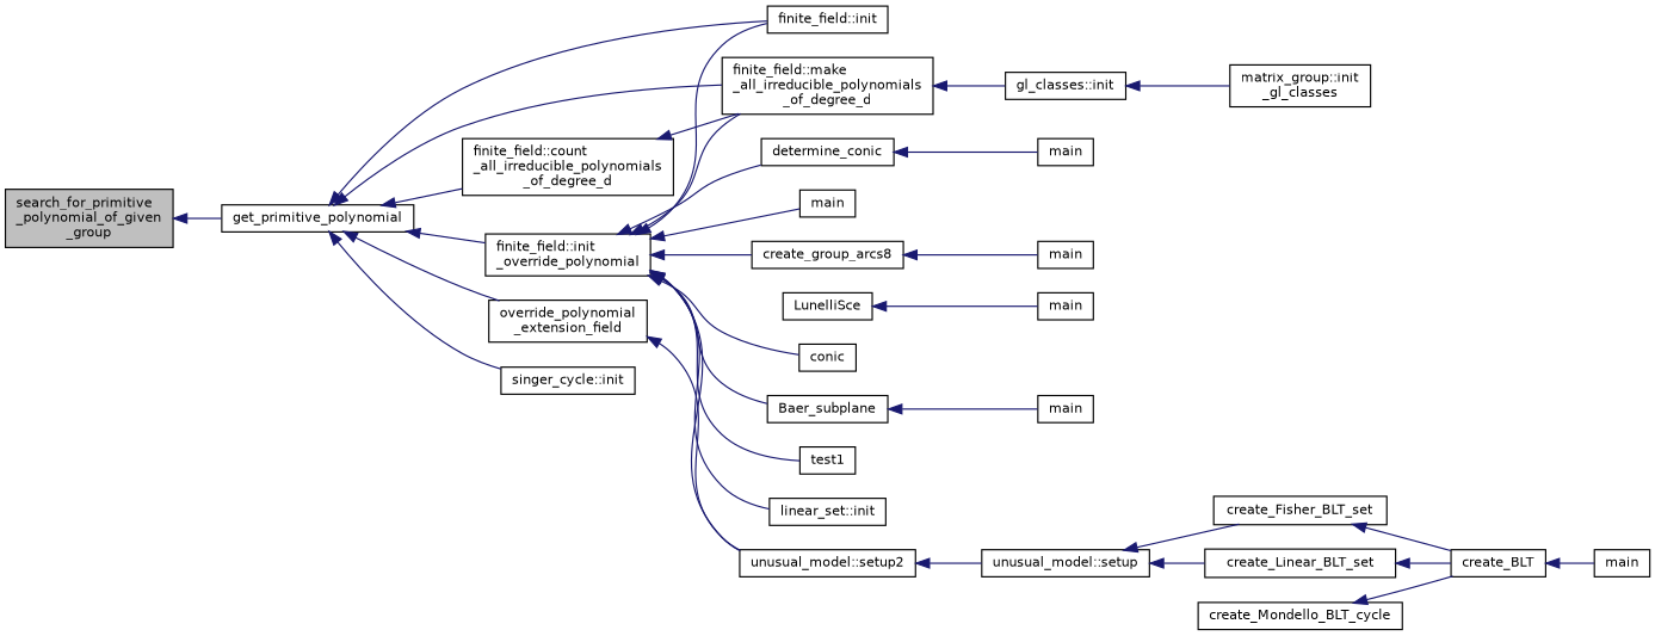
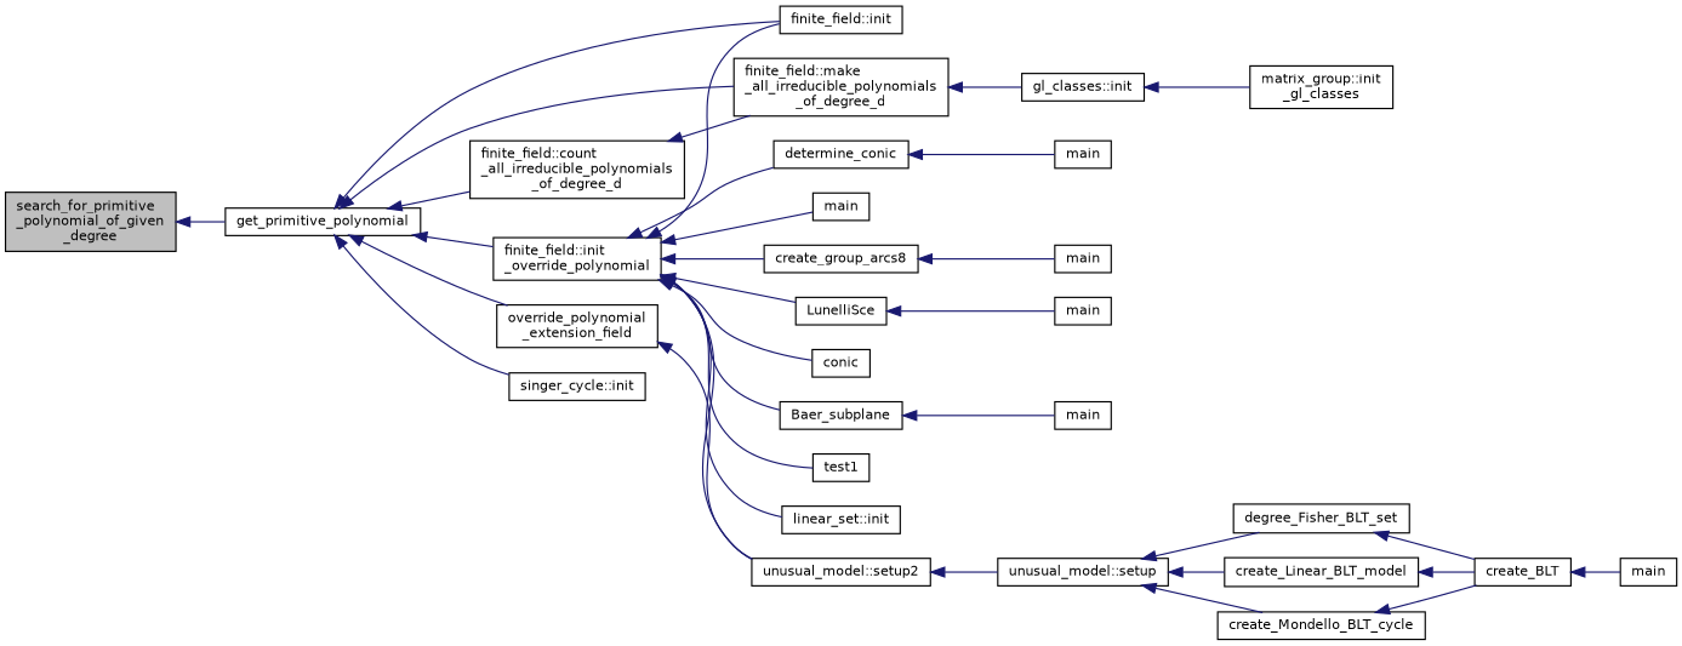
  digraph {
    rankdir=LR
    node [color=black fillcolor=white fontname=Helvetica fontsize=10 shape=record style=filled]
    edge [color=midnightblue dir=back fontname=Helvetica fontsize=10 labelfontname=Helvetica labelfontsize=10 style=solid]
-   n1 [fillcolor=grey75 fontcolor=black height=0.2 label="search_for_primitive\l_polynomial_of_given\l_group" width=0.4]
+   n1 [fillcolor=grey75 fontcolor=black height=0.2 label="search_for_primitive\l_polynomial_of_given\l_degree" width=0.4]
    n2 [height=0.2 label=get_primitive_polynomial width=0.4]
    n3 [height=0.2 label="finite_field::init" width=0.4]
    n4 [height=0.2 label="finite_field::init\l_override_polynomial" width=0.4]
    n5 [height=0.2 label="finite_field::make\l_all_irreducible_polynomials\l_of_degree_d" width=0.4]
    n6 [height=0.2 label="finite_field::count\l_all_irreducible_polynomials\l_of_degree_d" width=0.4]
    n7 [height=0.2 label="override_polynomial\l_extension_field" width=0.4]
    n8 [height=0.2 label="singer_cycle::init" width=0.4]
    n9 [height=0.2 label=main width=0.4]
    n10 [height=0.2 label=create_group_arcs8 width=0.4]
    n11 [height=0.2 label=LunelliSce width=0.4]
    n12 [height=0.2 label=conic width=0.4]
    n13 [height=0.2 label=Baer_subplane width=0.4]
    n14 [height=0.2 label=test1 width=0.4]
    n15 [height=0.2 label="linear_set::init" width=0.4]
    n16 [height=0.2 label="unusual_model::setup2" width=0.4]
    n17 [height=0.2 label=determine_conic width=0.4]
    n18 [height=0.2 label="gl_classes::init" width=0.4]
    n19 [height=0.2 label=main width=0.4]
    n20 [height=0.2 label=main width=0.4]
    n21 [height=0.2 label=main width=0.4]
    n22 [height=0.2 label="unusual_model::setup" width=0.4]
    n23 [height=0.2 label=main width=0.4]
-   n24 [height=0.2 label=create_Fisher_BLT_set width=0.4]
-   n25 [height=0.2 label=create_Linear_BLT_set width=0.4]
+   n24 [height=0.2 label=degree_Fisher_BLT_set width=0.4]
+   n25 [height=0.2 label=create_Linear_BLT_model width=0.4]
    n26 [height=0.2 label=create_Mondello_BLT_cycle width=0.4]
    n27 [height=0.2 label=create_BLT width=0.4]
    n28 [height=0.2 label=main width=0.4]
    n29 [height=0.2 label="matrix_group::init\l_gl_classes" width=0.4]
    n1 -> n2
    n2 -> n3
    n2 -> n4
    n2 -> n5
    n2 -> n6
    n2 -> n7
    n2 -> n8
    n4 -> n3
    n4 -> n9
    n4 -> n10
-   n4 -> n5
+   n4 -> n11
    n4 -> n12
    n4 -> n13
    n4 -> n14
    n4 -> n15
    n4 -> n16
    n4 -> n17
    n5 -> n18
    n6 -> n5
    n7 -> n16
    n10 -> n19
    n11 -> n20
    n13 -> n21
    n16 -> n22
    n17 -> n23
    n18 -> n29
    n22 -> n24
    n22 -> n25
+   n22 -> n26
    n24 -> n27
    n25 -> n27
    n26 -> n27
    n27 -> n28
  }
